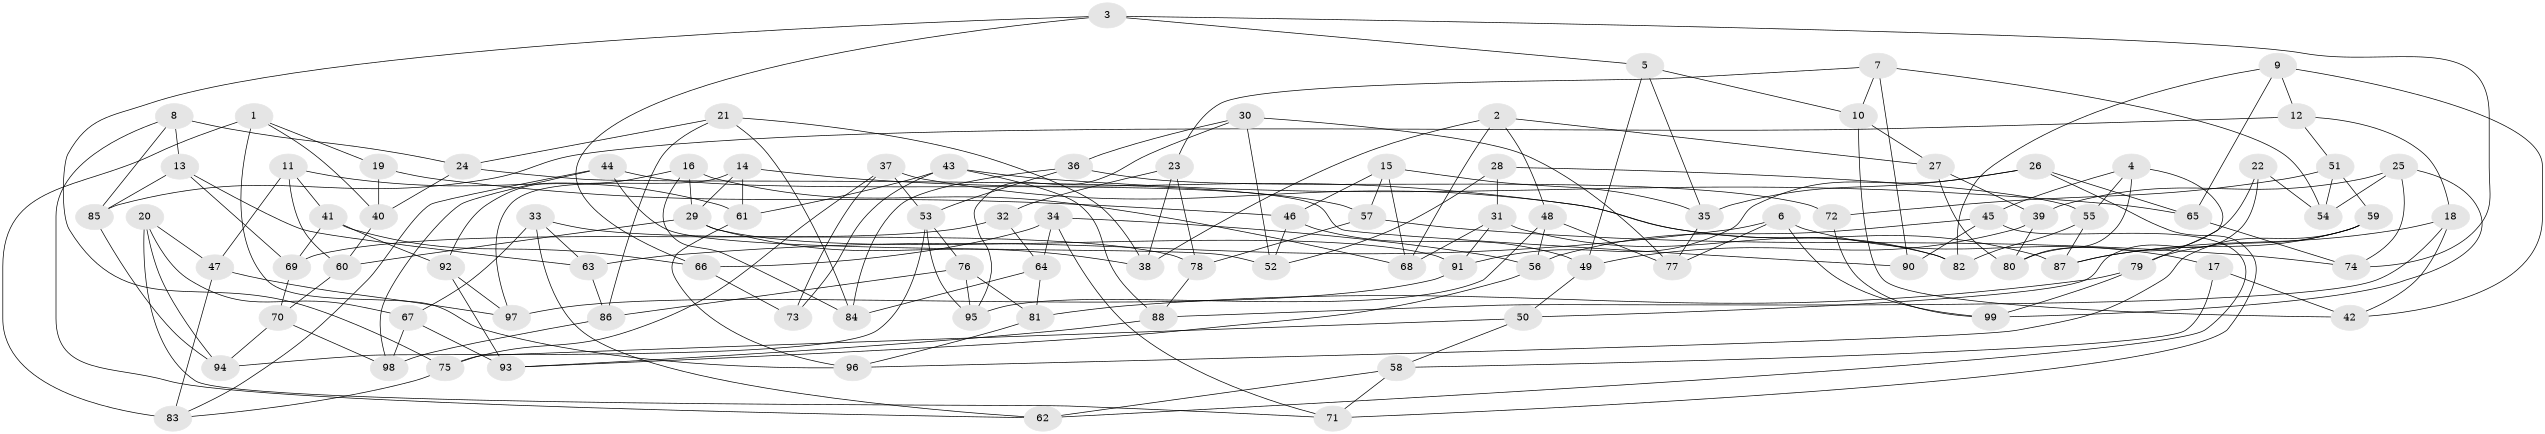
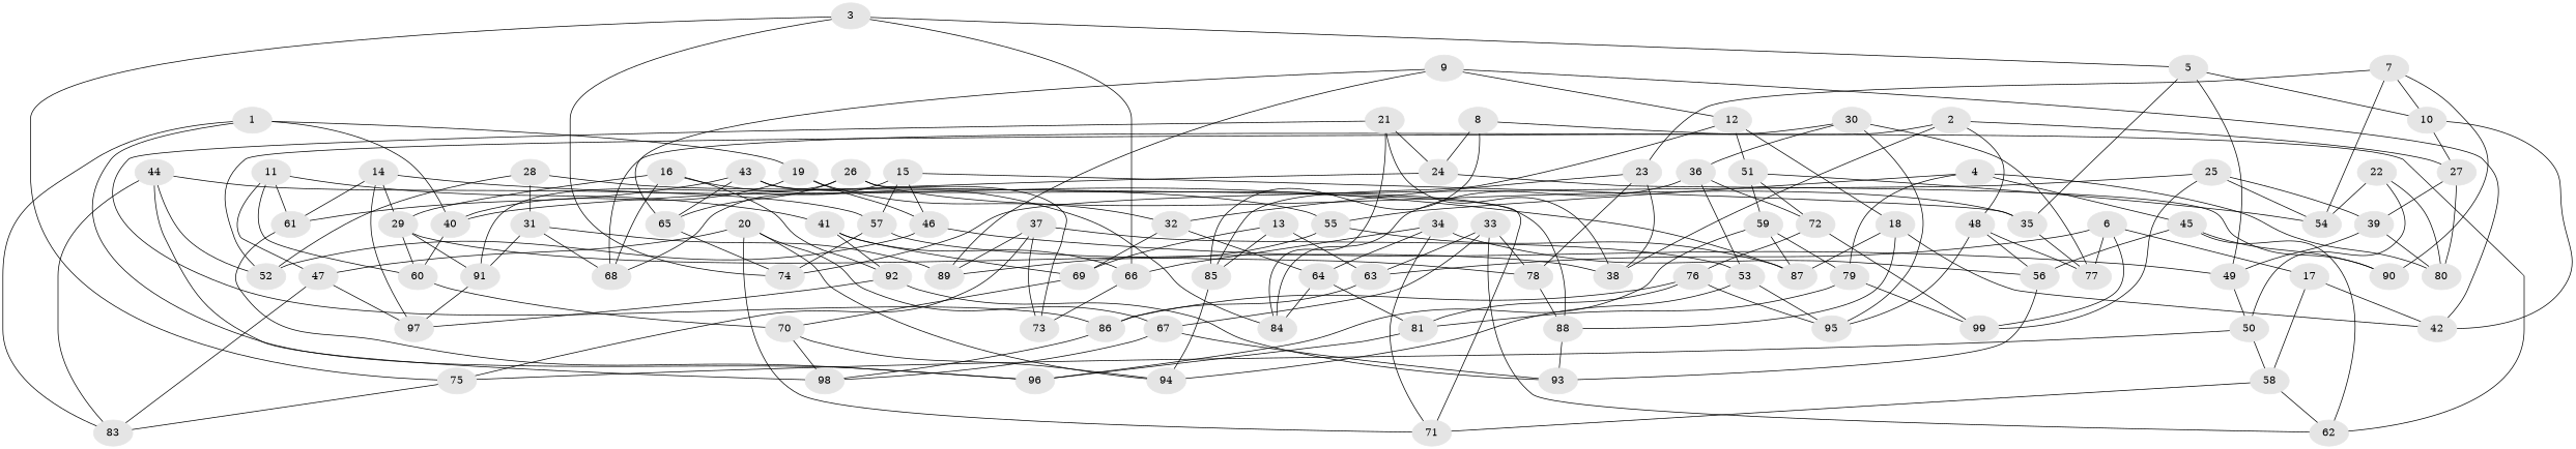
  graph {
    node [color=gray90 style=filled]
    1
    19
    40
    83
    96
    46
    32
    60
    2
    27
    38
    48
    68
    80
    39
    77
    95
    56
    3
    5
    66
    74
    75
    10
    35
    49
    73
    4
    45
    55
    79
    90
    62
-   82
+   82 [label=89]
    87
    n36 [label=99]
    81
    42
    50
    6
    17
    63
    58
    86
    7
    23
    54
    78
    8
    13
    24
    85
    69
    94
    9
    12
    65
    18
    51
    11
    41
    47
    61
    92
    97
    70
    88
    72
    59
    14
    29
    91
    15
    57
    52
    16
    84
    22
    93
    28
    31
    71
    64
    20
    67
    98
    21
    25
    26
    30
    36
    53
    33
    34
    76
    37
    43
    44
    1 -- 19
    1 -- 40
    1 -- 83
    1 -- 96
    19 -- 40
    19 -- 46
+   19 -- 32
    40 -- 60
    46 -- 49
    46 -- 52
    32 -- 69
    32 -- 64
    60 -- 70
    2 -- 27
    2 -- 38
    2 -- 48
    2 -- 68
    27 -- 80
    27 -- 39
    48 -- 77
    48 -- 95
    48 -- 56
    39 -- 80
    39 -- 49
    56 -- 93
    3 -- 5
    3 -- 66
    3 -- 74
    3 -- 75
    5 -- 10
    5 -- 35
    5 -- 49
    66 -- 73
    75 -- 83
    10 -- 27
    10 -- 42
    35 -- 77
    49 -- 50
    4 -- 80
    4 -- 45
    4 -- 55
    4 -- 79
    45 -- 56
    45 -- 90
    45 -- 62
    55 -- 82
    55 -- 87
    79 -- n36
    79 -- 81
    81 -- 96
    50 -- 75
    50 -- 58
    6 -- 77
    6 -- n36
    6 -- 17
    6 -- 63
    17 -- 42
    17 -- 58
    63 -- 86
    58 -- 62
    58 -- 71
    86 -- 98
    7 -- 10
    7 -- 90
    7 -- 23
    7 -- 54
    23 -- 32
    23 -- 38
    23 -- 78
    78 -- 88
    8 -- 62
-   8 -- 13
    8 -- 24
    8 -- 85
    13 -- 63
    13 -- 85
    13 -- 69
    24 -- 40
    24 -- 90
    85 -- 94
    69 -- 70
    9 -- 82
    9 -- 42
    9 -- 12
    9 -- 65
    12 -- 85
    12 -- 18
    12 -- 51
    65 -- 74
    18 -- 87
    18 -- 42
    18 -- 88
    51 -- 54
    51 -- 72
    51 -- 59
    11 -- 60
    11 -- 41
    11 -- 47
    11 -- 61
    41 -- 66
    41 -- 69
    41 -- 92
    47 -- 83
    47 -- 97
    61 -- 96
    92 -- 97
    92 -- 93
    70 -- 94
    70 -- 98
    88 -- 93
    72 -- n36
-   53 -- 76
+   72 -- 76
    59 -- 96
    59 -- 79
    59 -- 87
    14 -- 87
    14 -- 61
    14 -- 97
    14 -- 29
    29 -- 60
    29 -- 38
    29 -- 91
    91 -- 97
    15 -- 46
    15 -- 68
    15 -- 35
    15 -- 57
    57 -- 74
    57 -- 78
    16 -- 68
    16 -- 92
    16 -- 29
    16 -- 84
    22 -- 80
    22 -- 50
    22 -- 54
    28 -- 55
    28 -- 52
    28 -- 31
    31 -- 68
    31 -- 82
    31 -- 91
    64 -- 81
    64 -- 84
    20 -- 94
    20 -- 47
    20 -- 71
    20 -- 67
    67 -- 93
    67 -- 98
    21 -- 38
    21 -- 86
    21 -- 24
    21 -- 84
    25 -- 39
    25 -- 74
    25 -- n36
    25 -- 54
    26 -- 35
    26 -- 65
    26 -- 91
    26 -- 71
    30 -- 77
    30 -- 95
    30 -- 52
    30 -- 36
    36 -- 72
    36 -- 84
    36 -- 53
    53 -- 95
    53 -- 94
    33 -- 62
    33 -- 63
    33 -- 78
    33 -- 67
    34 -- 56
    34 -- 66
    34 -- 71
    34 -- 64
    76 -- 95
    76 -- 81
    76 -- 86
    37 -- 75
    37 -- 73
    37 -- 82
    37 -- 53
    43 -- 73
    43 -- 65
    43 -- 61
    43 -- 88
    44 -- 83
    44 -- 57
    44 -- 52
    44 -- 98
  }
